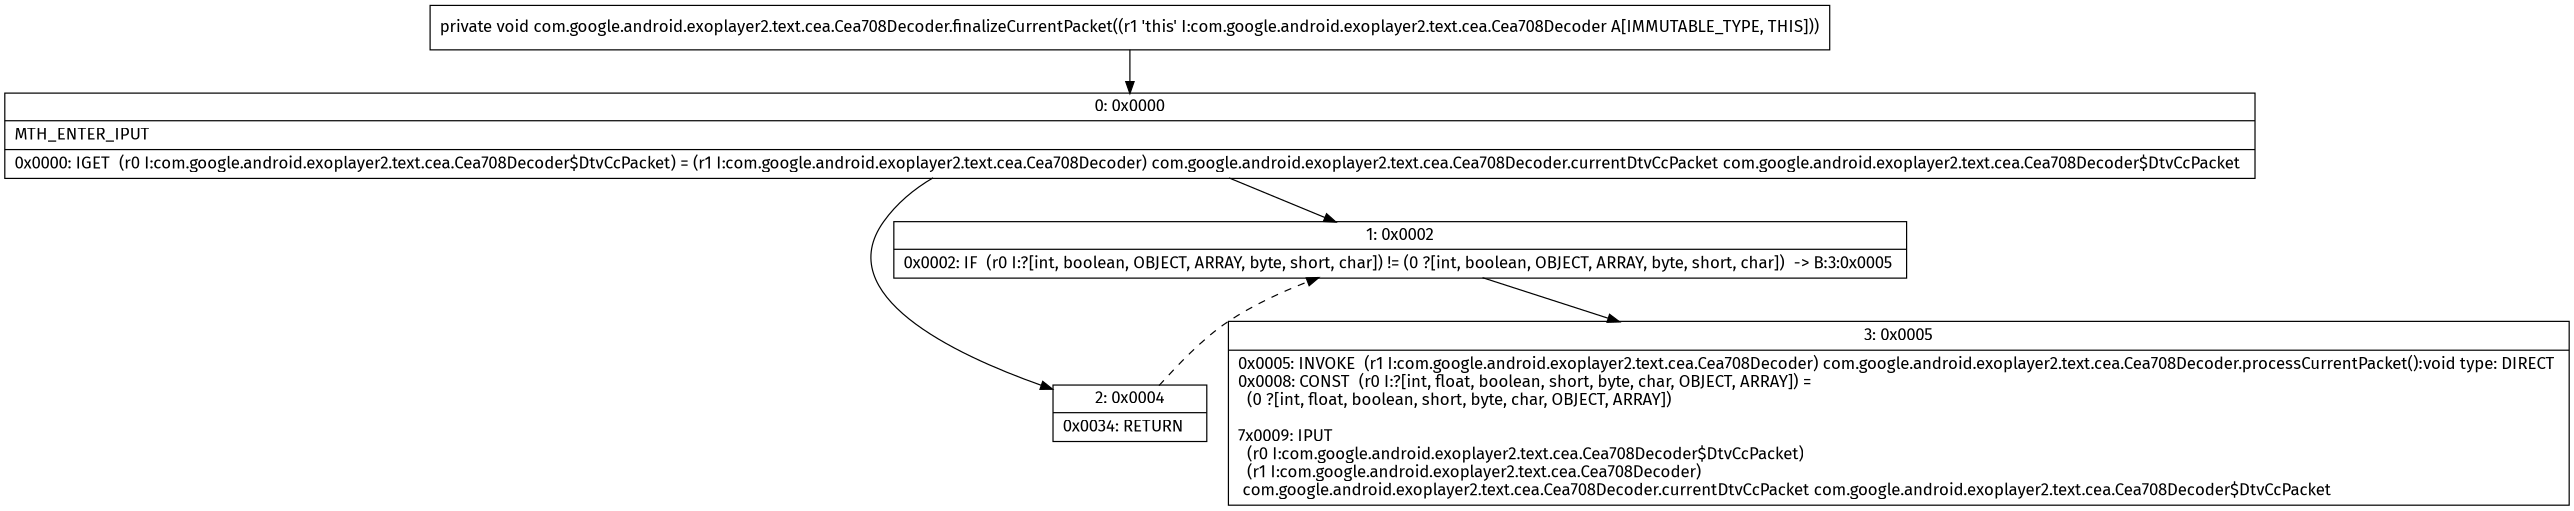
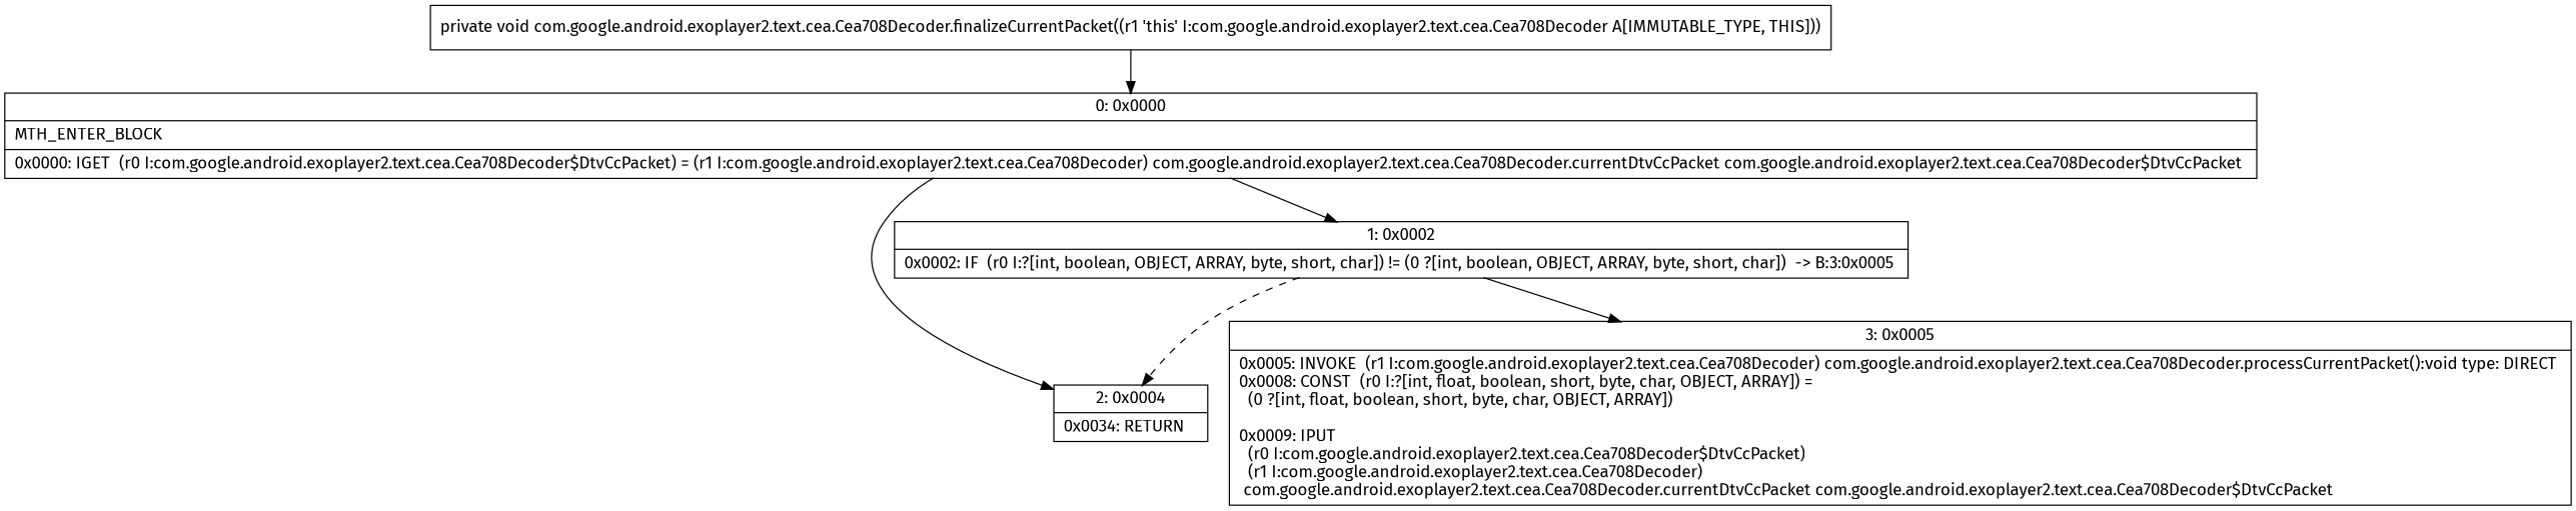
  digraph {
    fontname="Fira Sans"
    node [fontname="Fira Sans" shape=record]
    edge [fontname="Fira Sans"]
-   n1 [label="{0\:\ 0x0000|MTH_ENTER_IPUT\l|0x0000: IGET  (r0 I:com.google.android.exoplayer2.text.cea.Cea708Decoder$DtvCcPacket) = (r1 I:com.google.android.exoplayer2.text.cea.Cea708Decoder) com.google.android.exoplayer2.text.cea.Cea708Decoder.currentDtvCcPacket com.google.android.exoplayer2.text.cea.Cea708Decoder$DtvCcPacket \l}"]
+   n1 [label="{0\:\ 0x0000|MTH_ENTER_BLOCK\l|0x0000: IGET  (r0 I:com.google.android.exoplayer2.text.cea.Cea708Decoder$DtvCcPacket) = (r1 I:com.google.android.exoplayer2.text.cea.Cea708Decoder) com.google.android.exoplayer2.text.cea.Cea708Decoder.currentDtvCcPacket com.google.android.exoplayer2.text.cea.Cea708Decoder$DtvCcPacket \l}"]
    n2 [label="{1\:\ 0x0002|0x0002: IF  (r0 I:?[int, boolean, OBJECT, ARRAY, byte, short, char]) != (0 ?[int, boolean, OBJECT, ARRAY, byte, short, char])  \-\> B:3:0x0005 \l}"]
    n3 [label="{2\:\ 0x0004|0x0034: RETURN   \l}"]
-   n4 [label="{3\:\ 0x0005|0x0005: INVOKE  (r1 I:com.google.android.exoplayer2.text.cea.Cea708Decoder) com.google.android.exoplayer2.text.cea.Cea708Decoder.processCurrentPacket():void type: DIRECT \l0x0008: CONST  (r0 I:?[int, float, boolean, short, byte, char, OBJECT, ARRAY]) = \l  (0 ?[int, float, boolean, short, byte, char, OBJECT, ARRAY])\l \l7x0009: IPUT  \l  (r0 I:com.google.android.exoplayer2.text.cea.Cea708Decoder$DtvCcPacket)\l  (r1 I:com.google.android.exoplayer2.text.cea.Cea708Decoder)\l com.google.android.exoplayer2.text.cea.Cea708Decoder.currentDtvCcPacket com.google.android.exoplayer2.text.cea.Cea708Decoder$DtvCcPacket \l}"]
+   n4 [label="{3\:\ 0x0005|0x0005: INVOKE  (r1 I:com.google.android.exoplayer2.text.cea.Cea708Decoder) com.google.android.exoplayer2.text.cea.Cea708Decoder.processCurrentPacket():void type: DIRECT \l0x0008: CONST  (r0 I:?[int, float, boolean, short, byte, char, OBJECT, ARRAY]) = \l  (0 ?[int, float, boolean, short, byte, char, OBJECT, ARRAY])\l \l0x0009: IPUT  \l  (r0 I:com.google.android.exoplayer2.text.cea.Cea708Decoder$DtvCcPacket)\l  (r1 I:com.google.android.exoplayer2.text.cea.Cea708Decoder)\l com.google.android.exoplayer2.text.cea.Cea708Decoder.currentDtvCcPacket com.google.android.exoplayer2.text.cea.Cea708Decoder$DtvCcPacket \l}"]
    n5 [label="{private void com.google.android.exoplayer2.text.cea.Cea708Decoder.finalizeCurrentPacket((r1 'this' I:com.google.android.exoplayer2.text.cea.Cea708Decoder A[IMMUTABLE_TYPE, THIS])) }"]
    n1 -> n2
    n1 -> n3
-   n3 -> n2 [style=dashed]
+   n2 -> n3 [style=dashed]
    n2 -> n4
    n5 -> n1
  }
